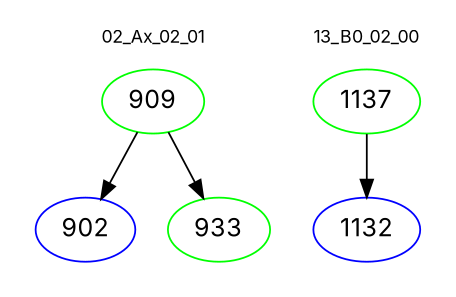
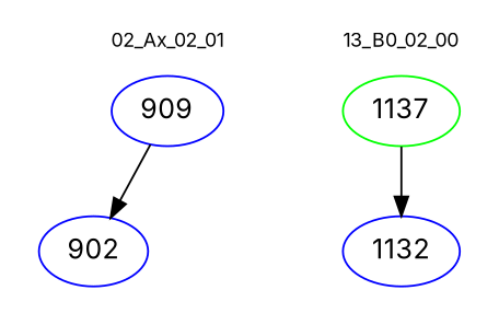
  digraph {
    fontname=Inter
    node [color=blue fontname=Inter]
    edge [color=black fontname=Inter]
-   n1 [color=green label=909]
+   n1 [label=909]
    n2 [label=902]
-   n3 [color=green label=933]
    n4 [color=green label=1137]
    n5 [label=1132]
    subgraph cluster_1 {
      color=white
      fontsize=10
      label="02_Ax_02_01"
      n1
      n2
-     n3
    }
    subgraph cluster_2 {
      color=white
      fontsize=10
      label="13_B0_02_00"
      n4
      n5
    }
    n1 -> n2
-   n1 -> n3
    n4 -> n5
  }
